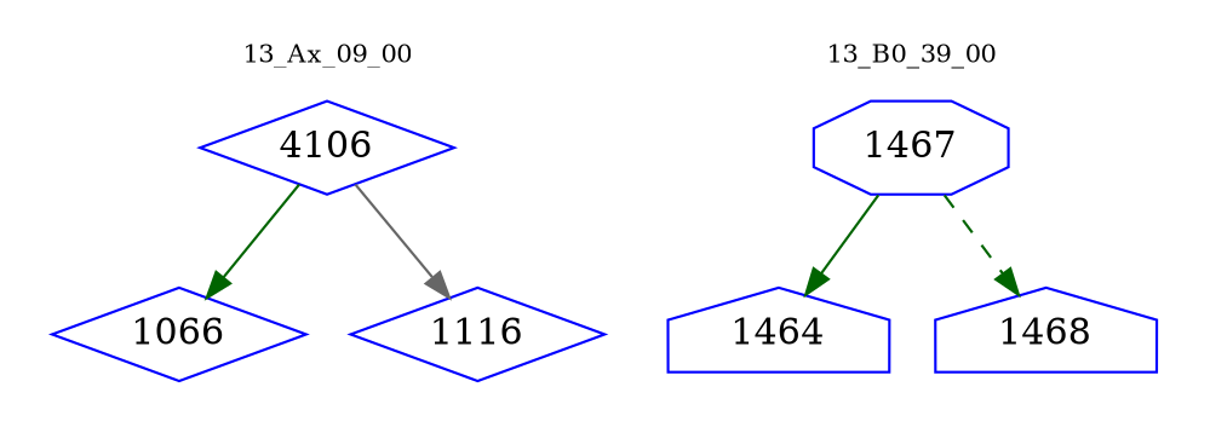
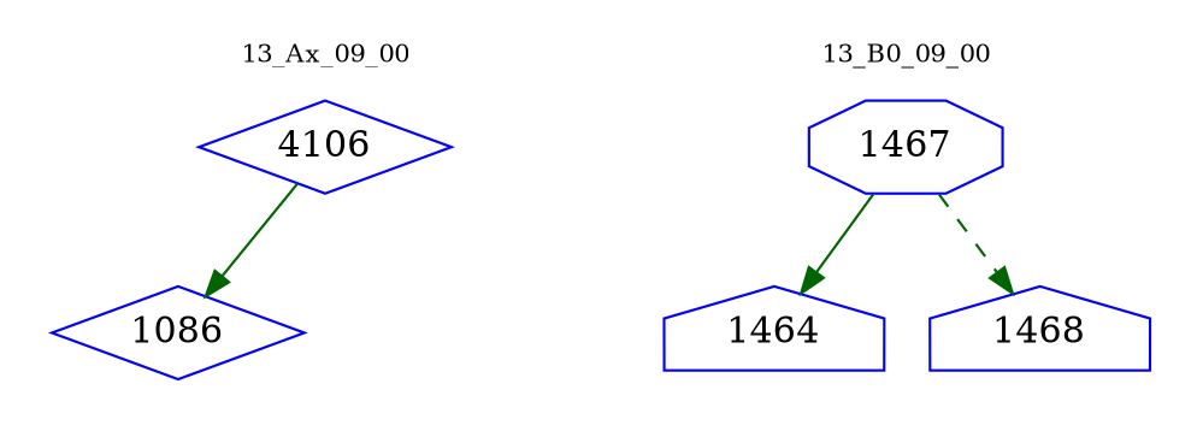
  digraph {
    node [color=blue shape=diamond]
    edge [color=darkgreen style=solid]
    n1 [label=4106]
-   n2 [label=1066]
-   n3 [label=1116]
+   n2 [label=1086]
    n4 [label=1467 shape=octagon]
    n5 [label=1464 shape=house]
    n6 [label=1468 shape=house]
    subgraph cluster_1 {
      color=white
      fontsize=10
      label="13_Ax_09_00"
      n1
      n2
-     n3
    }
    subgraph cluster_2 {
      color=white
      fontsize=10
-     label="13_B0_39_00"
+     label="13_B0_09_00"
      n4
      n5
      n6
    }
    n1 -> n2
-   n1 -> n3 [color=gray40]
    n4 -> n5
    n4 -> n6 [style=dashed]
  }
